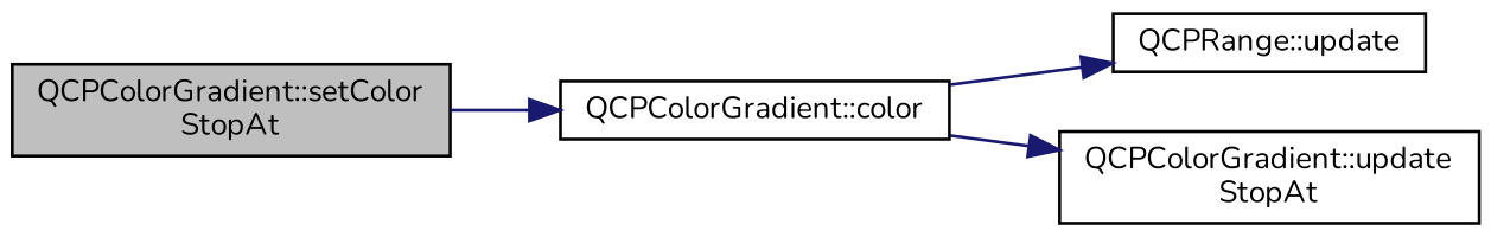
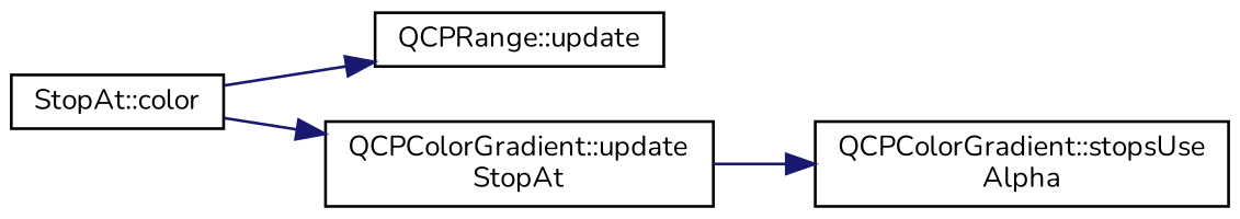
  digraph {
    fontname=Nunito
    rankdir=LR
    node [color=black fillcolor=white fontname=Nunito fontsize=10 shape=record style=filled]
    edge [color=midnightblue fontname=Nunito fontsize=10 labelfontname=Helvetica labelfontsize=10 style=solid]
-   n1 [fillcolor=grey75 fontcolor=black height=0.2 label="QCPColorGradient::setColor\lStopAt" width=0.4]
-   n2 [height=0.2 label="QCPColorGradient::color" width=0.4]
+   n2 [height=0.2 label="StopAt::color" width=0.4]
    n3 [height=0.2 label="QCPRange::update" width=0.4]
    n4 [height=0.2 label="QCPColorGradient::update\lStopAt" width=0.4]
-   n1 -> n2
+   n5 [height=0.2 label="QCPColorGradient::stopsUse\lAlpha" width=0.4]
    n2 -> n3
    n2 -> n4
+   n4 -> n5
  }
